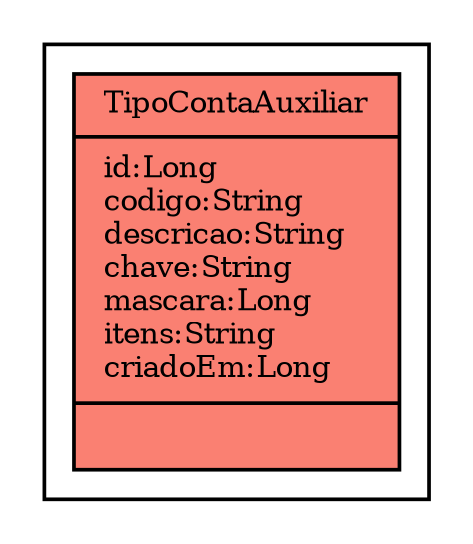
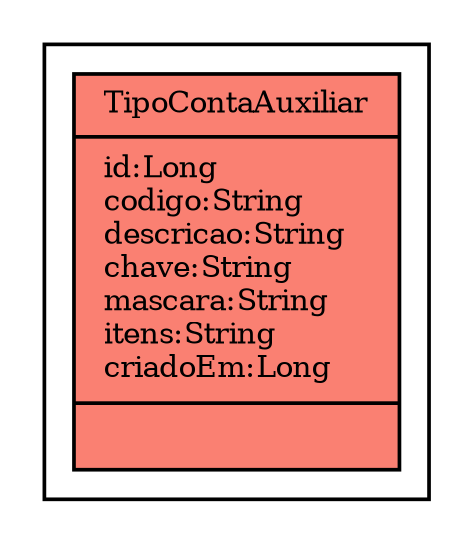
  digraph {
    fontname="Times-Roman"
    fontsize=8
-   n1 [fontname="Times-Roman" fontsize=8 label="{TipoContaAuxiliar|id:Long\lcodigo:String\ldescricao:String\lchave:String\lmascara:Long\litens:String\lcriadoEm:Long\l|\l}" shape=record style=filled fillcolor=salmon]
+   n1 [fontname="Times-Roman" fontsize=8 label="{TipoContaAuxiliar|id:Long\lcodigo:String\ldescricao:String\lchave:String\lmascara:String\litens:String\lcriadoEm:Long\l|\l}" shape=record style=filled fillcolor=salmon]
    subgraph cluster_1 {
      n1
    }
  }
